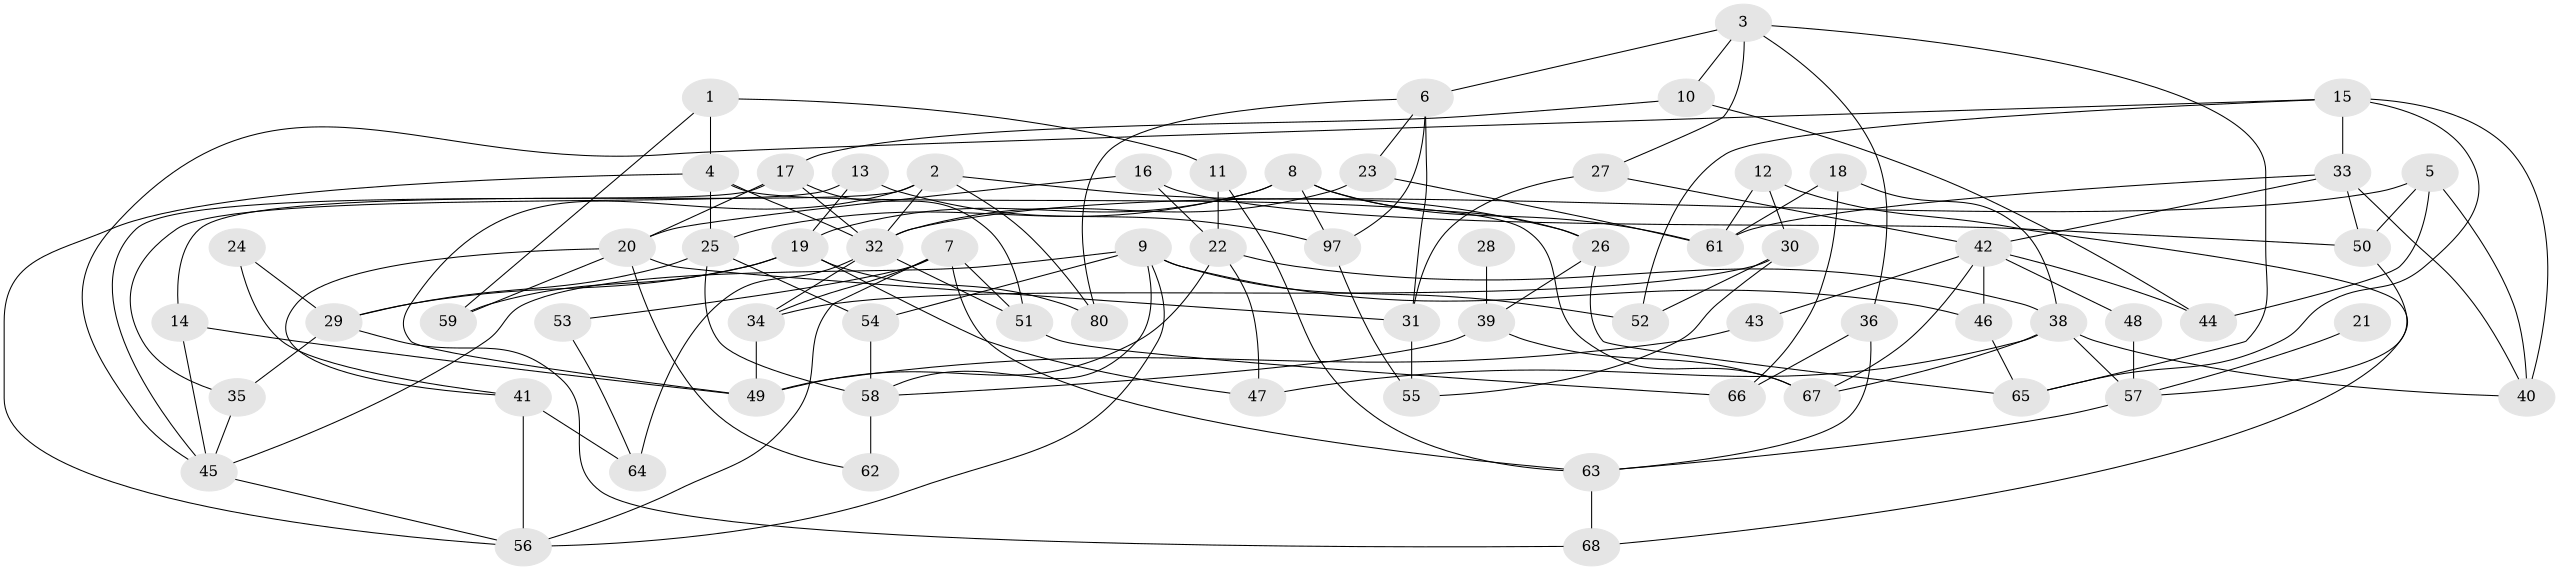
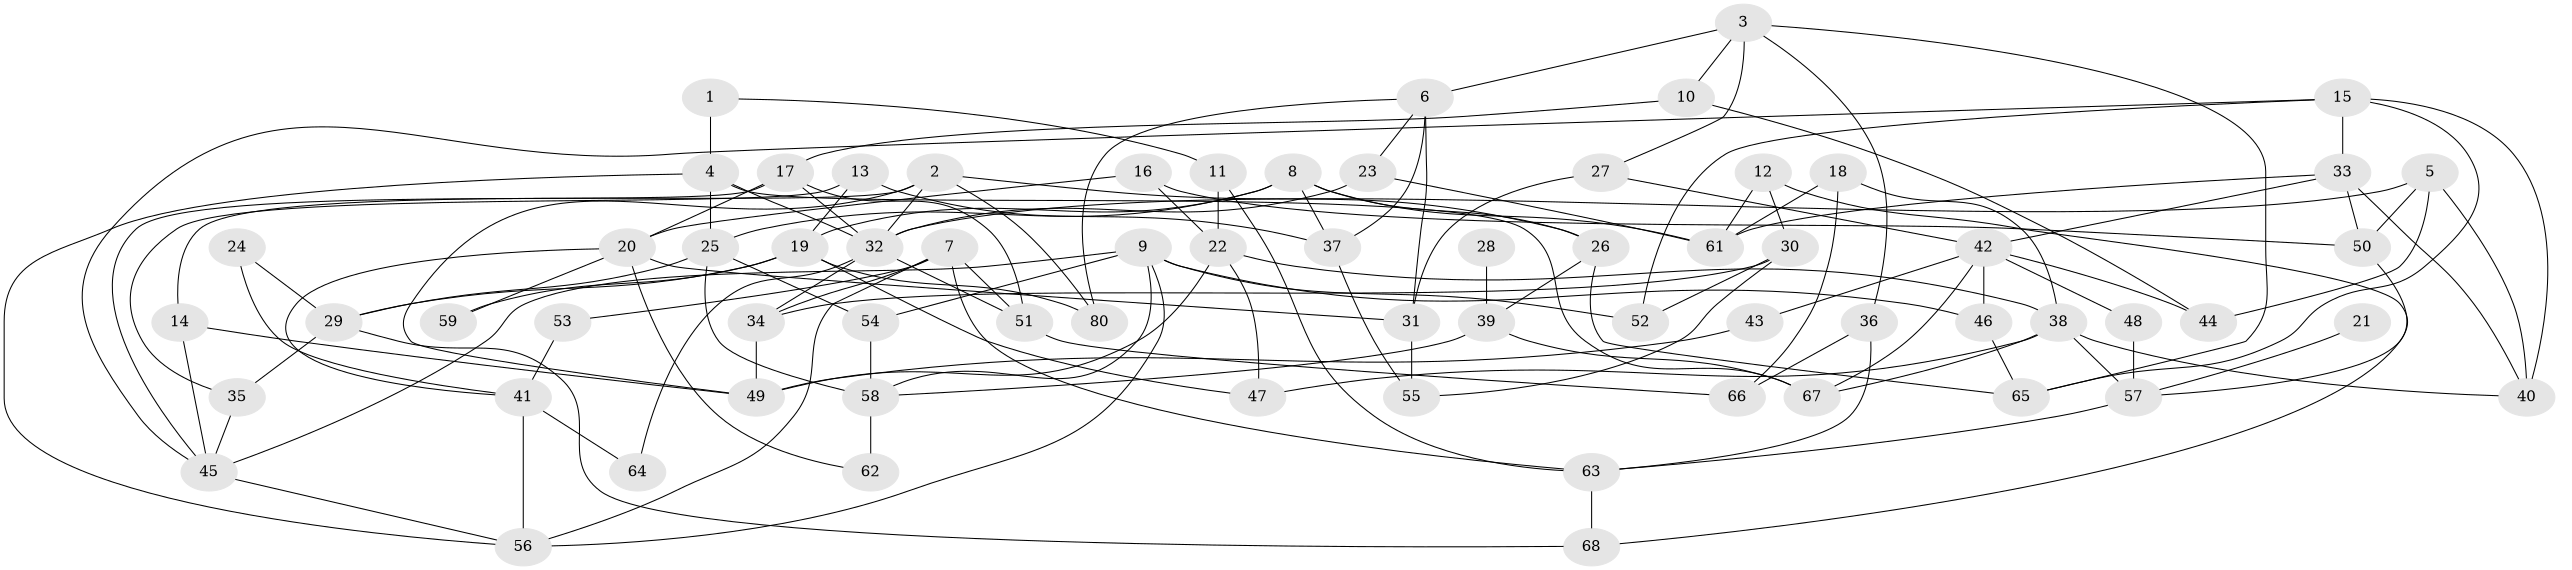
  graph {
    node [color=gray90 style=filled]
    1
    4
    11
    59
    32
    25
    56
    67
    63
    22
    2
    14
    26
    49
    n15 [label=80]
    45
    65
    39
    34
    51
    64
    3
    6
    10
    27
    36
    23
    31
-   37 [label=97]
+   37
    44
    17
    42
    66
    54
    58
    29
    5
    40
    50
    57
    61
    55
    7
    53
    68
    8
    19
    47
    9
    46
    52
    62
    20
    38
    12
    30
    13
    35
    15
    33
    16
    41
    18
    21
    43
    24
    48
    28
    1 -- 4
    1 -- 11
-   1 -- 59
    4 -- 32
    4 -- 25
    4 -- 56
    4 -- 67
    11 -- 63
    11 -- 22
    32 -- 34
    32 -- 51
    32 -- 64
    25 -- 54
    25 -- 58
    25 -- 29
    63 -- 68
    22 -- 49
    22 -- 47
    22 -- 38
    2 -- 32
    2 -- 14
    2 -- 26
    2 -- 49
    2 -- n15
    14 -- 49
    14 -- 45
    26 -- 65
    26 -- 39
    45 -- 56
    39 -- 67
    39 -- 58
    34 -- 49
    51 -- 66
    3 -- 65
    3 -- 6
    3 -- 10
    3 -- 27
    3 -- 36
    6 -- n15
    6 -- 23
    6 -- 31
    6 -- 37
    10 -- 44
    10 -- 17
    27 -- 31
    27 -- 42
    36 -- 63
    36 -- 66
    23 -- 32
    23 -- 61
    31 -- 55
    37 -- 55
    17 -- 32
    17 -- 45
    17 -- 51
    17 -- 20
    42 -- 67
    42 -- 44
    42 -- 46
    42 -- 43
    42 -- 48
    54 -- 58
    58 -- 62
    29 -- 68
    29 -- 35
    5 -- 32
    5 -- 44
    5 -- 40
    5 -- 50
    50 -- 57
    57 -- 63
    7 -- 56
    7 -- 63
    7 -- 34
    7 -- 51
    7 -- 53
-   53 -- 64
+   53 -- 41
    8 -- 25
    8 -- 26
    8 -- 37
    8 -- 61
    8 -- 19
    19 -- 59
    19 -- n15
    19 -- 29
    19 -- 47
    9 -- 56
    9 -- 45
    9 -- 54
    9 -- 58
    9 -- 46
    9 -- 52
    46 -- 65
    20 -- 59
    20 -- 31
    20 -- 62
    20 -- 41
    38 -- 67
    38 -- 40
    38 -- 57
    38 -- 47
    12 -- 61
    12 -- 68
    12 -- 30
    30 -- 34
    30 -- 55
    30 -- 52
    13 -- 37
    13 -- 19
    13 -- 35
    35 -- 45
    15 -- 45
    15 -- 65
    15 -- 40
    15 -- 52
    15 -- 33
    33 -- 42
    33 -- 40
    33 -- 50
    33 -- 61
    16 -- 22
    16 -- 50
    16 -- 20
    41 -- 56
    41 -- 64
    18 -- 66
    18 -- 61
    18 -- 38
    21 -- 57
    43 -- 49
    24 -- 29
    24 -- 41
    48 -- 57
    28 -- 39
  }
